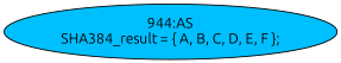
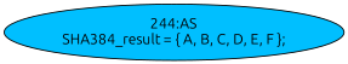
  strict digraph {
    fontname=Ubuntu
-   n1 [ast="<pyverilog.vparser.ast.Assign object at 0x7f65e4b8f090>" def_var="['SHA384_result']" fillcolor=deepskyblue label="944:AS\nSHA384_result = { A, B, C, D, E, F };" statements="[]" style=filled typ=Assign use_var="['A', 'B', 'C', 'D', 'E', 'F']" fontname=Ubuntu]
+   n1 [ast="<pyverilog.vparser.ast.Assign object at 0x7f65e4b8f090>" def_var="['SHA384_result']" fillcolor=deepskyblue label="244:AS\nSHA384_result = { A, B, C, D, E, F };" statements="[]" style=filled typ=Assign use_var="['A', 'B', 'C', 'D', 'E', 'F']" fontname=Ubuntu]
  }
